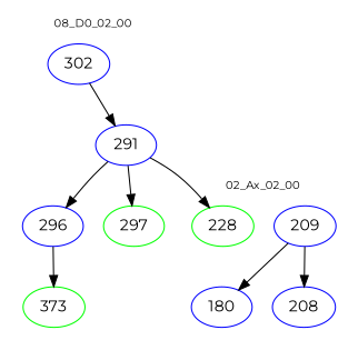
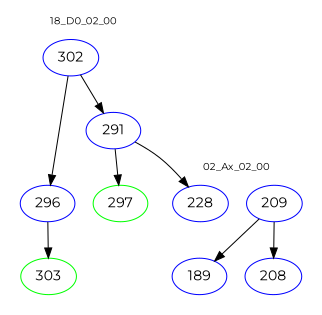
  digraph {
    fontname=Montserrat
    node [color=blue fontname=Montserrat]
    edge [color=black fontname=Montserrat]
    n1 [label=209]
-   n2 [label=180]
+   n2 [label=189]
    n3 [label=208]
-   n4 [color=green label=228]
+   n4 [label=228]
    n5 [label=302]
    n6 [label=291]
    n7 [label=296]
    n8 [color=green label=297]
-   n9 [color=green label=373]
+   n9 [color=green label=303]
    subgraph cluster_1 {
      color=white
      fontsize=10
      label="02_Ax_02_00"
      n1
      n2
      n3
      n4
    }
    subgraph cluster_2 {
      color=white
      fontsize=10
-     label="08_D0_02_00"
+     label="18_D0_02_00"
      n5
      n6
      n7
      n8
      n9
    }
    n1 -> n2
    n1 -> n3
    n5 -> n6
-   n6 -> n7
+   n5 -> n7
    n6 -> n4
    n6 -> n8
    n7 -> n9
  }
